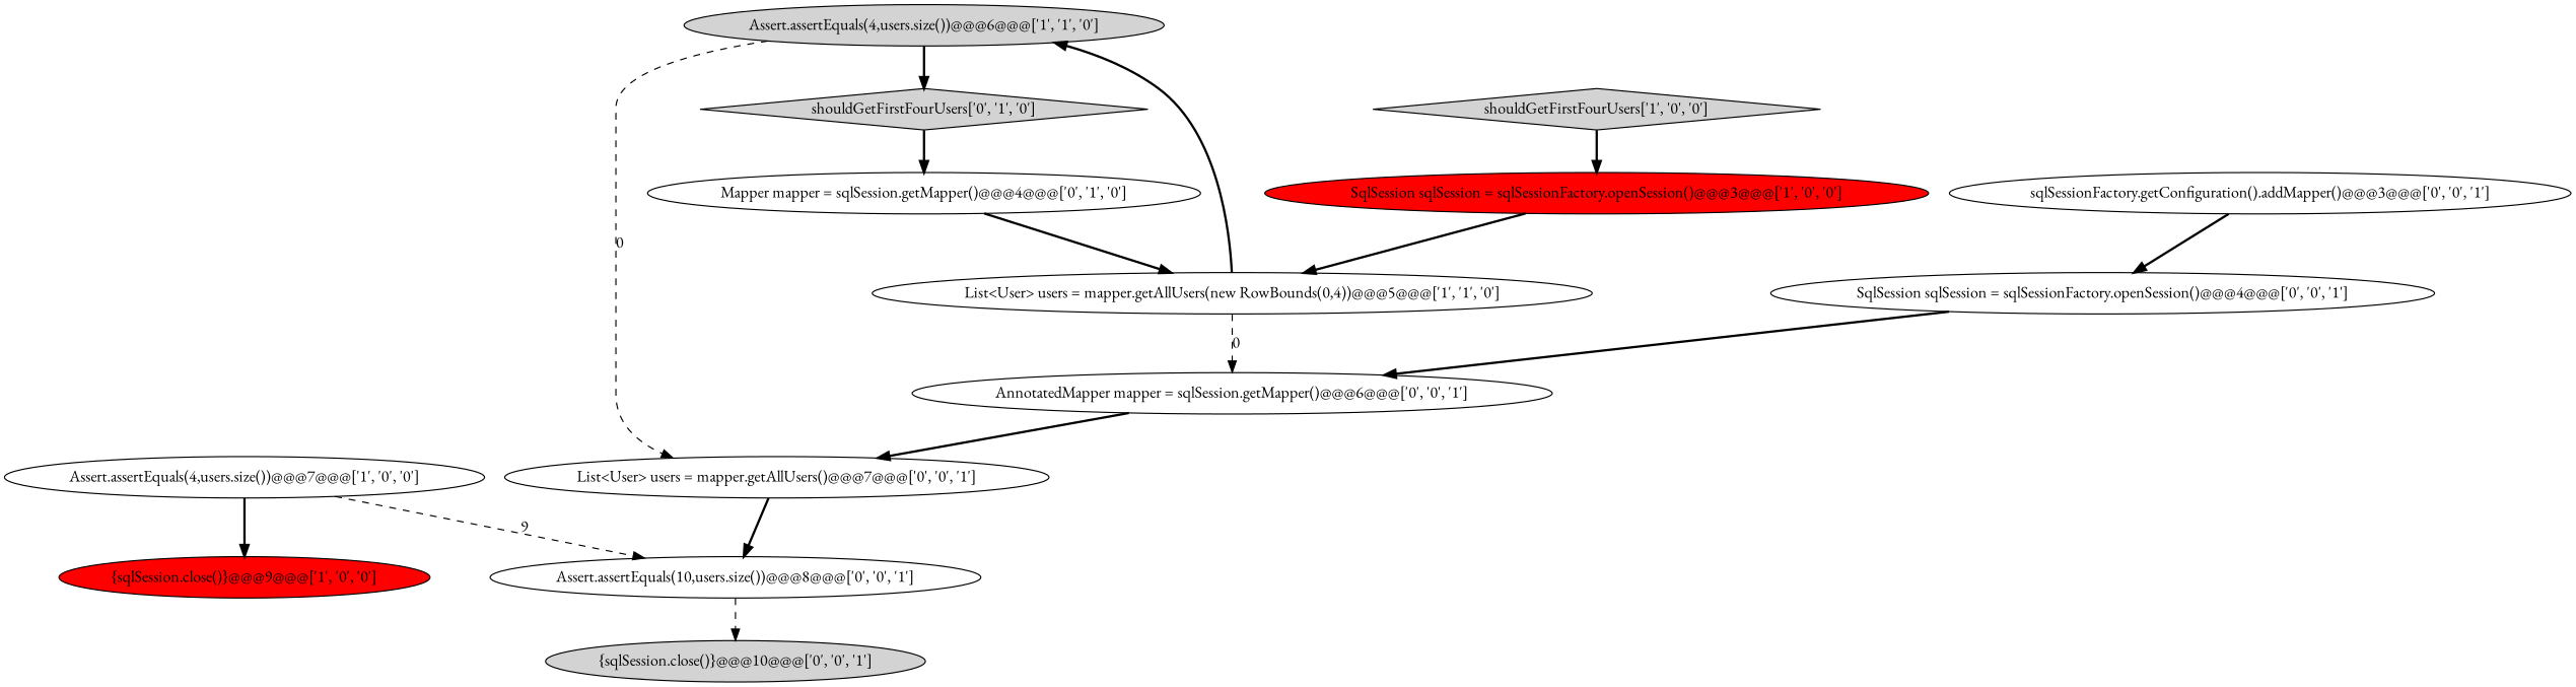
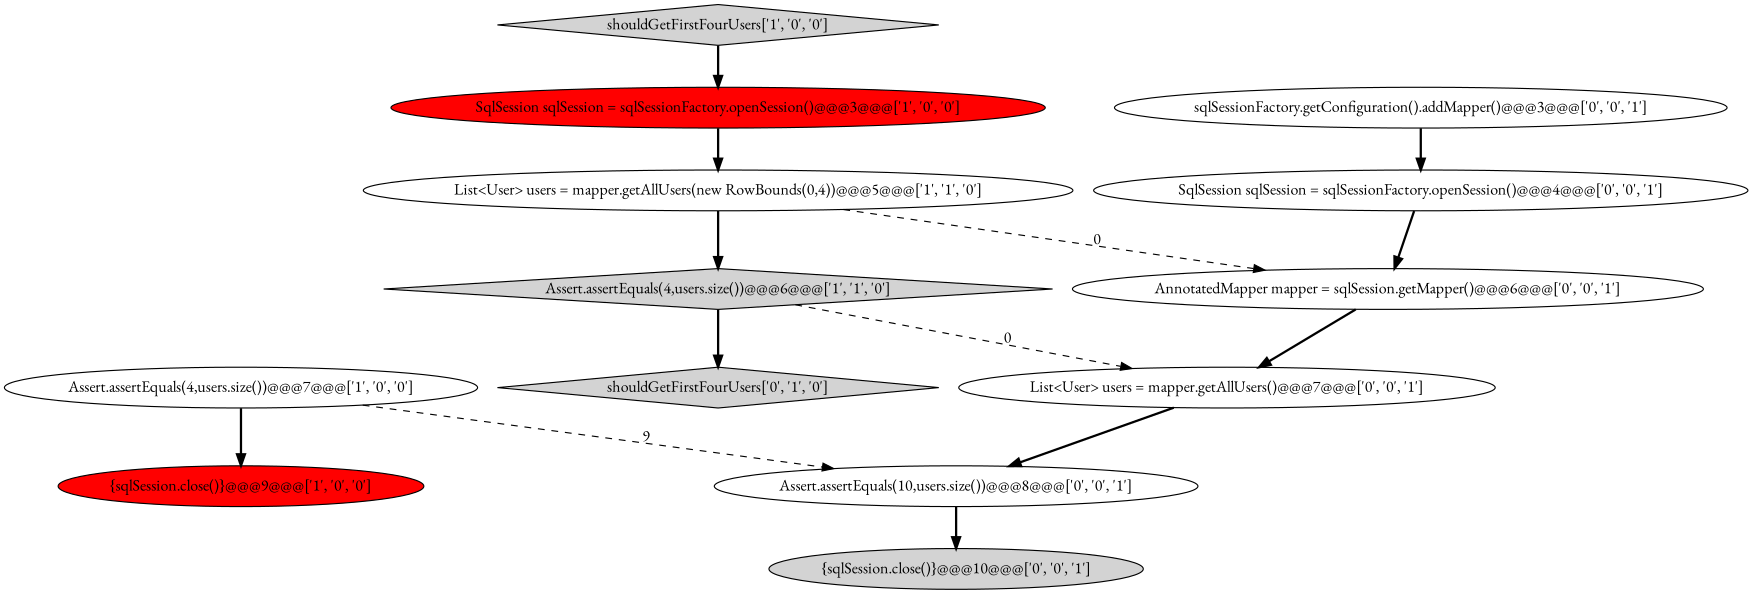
  digraph {
    fontname="EB Garamond"
    node [fillcolor=white fontname="EB Garamond" shape=ellipse style=filled]
    edge [fontname="EB Garamond" style=bold]
    n1 [label="AnnotatedMapper mapper = sqlSession.getMapper()@@@6@@@['0', '0', '1']"]
    n2 [label="List<User> users = mapper.getAllUsers()@@@7@@@['0', '0', '1']"]
    n3 [label="Assert.assertEquals(10,users.size())@@@8@@@['0', '0', '1']"]
-   n4 [fillcolor=lightgray label="Assert.assertEquals(4,users.size())@@@6@@@['1', '1', '0']"]
+   n4 [fillcolor=lightgray label="Assert.assertEquals(4,users.size())@@@6@@@['1', '1', '0']" shape=diamond]
    n5 [fillcolor=lightgray label="shouldGetFirstFourUsers['0', '1', '0']" shape=diamond]
    n6 [label="Assert.assertEquals(4,users.size())@@@7@@@['1', '0', '0']"]
    n7 [fillcolor=red label="{sqlSession.close()}@@@9@@@['1', '0', '0']"]
-   n8 [label="Mapper mapper = sqlSession.getMapper()@@@4@@@['0', '1', '0']"]
    n9 [label="List<User> users = mapper.getAllUsers(new RowBounds(0,4))@@@5@@@['1', '1', '0']"]
    n10 [fillcolor=lightgray label="{sqlSession.close()}@@@10@@@['0', '0', '1']"]
    n11 [label="sqlSessionFactory.getConfiguration().addMapper()@@@3@@@['0', '0', '1']"]
    n12 [label="SqlSession sqlSession = sqlSessionFactory.openSession()@@@4@@@['0', '0', '1']"]
    n13 [fillcolor=lightgray label="shouldGetFirstFourUsers['1', '0', '0']" shape=diamond]
    n14 [fillcolor=red label="SqlSession sqlSession = sqlSessionFactory.openSession()@@@3@@@['1', '0', '0']"]
    n1 -> n2
    n2 -> n3
-   n3 -> n10 [style=dashed]
+   n3 -> n10
    n4 -> n2 [label=0 style=dashed]
    n4 -> n5
-   n5 -> n8
    n6 -> n3 [label=9 style=dashed]
    n6 -> n7
-   n8 -> n9
    n9 -> n1 [label=0 style=dashed]
    n9 -> n4
    n11 -> n12
    n12 -> n1
    n13 -> n14
    n14 -> n9
  }
